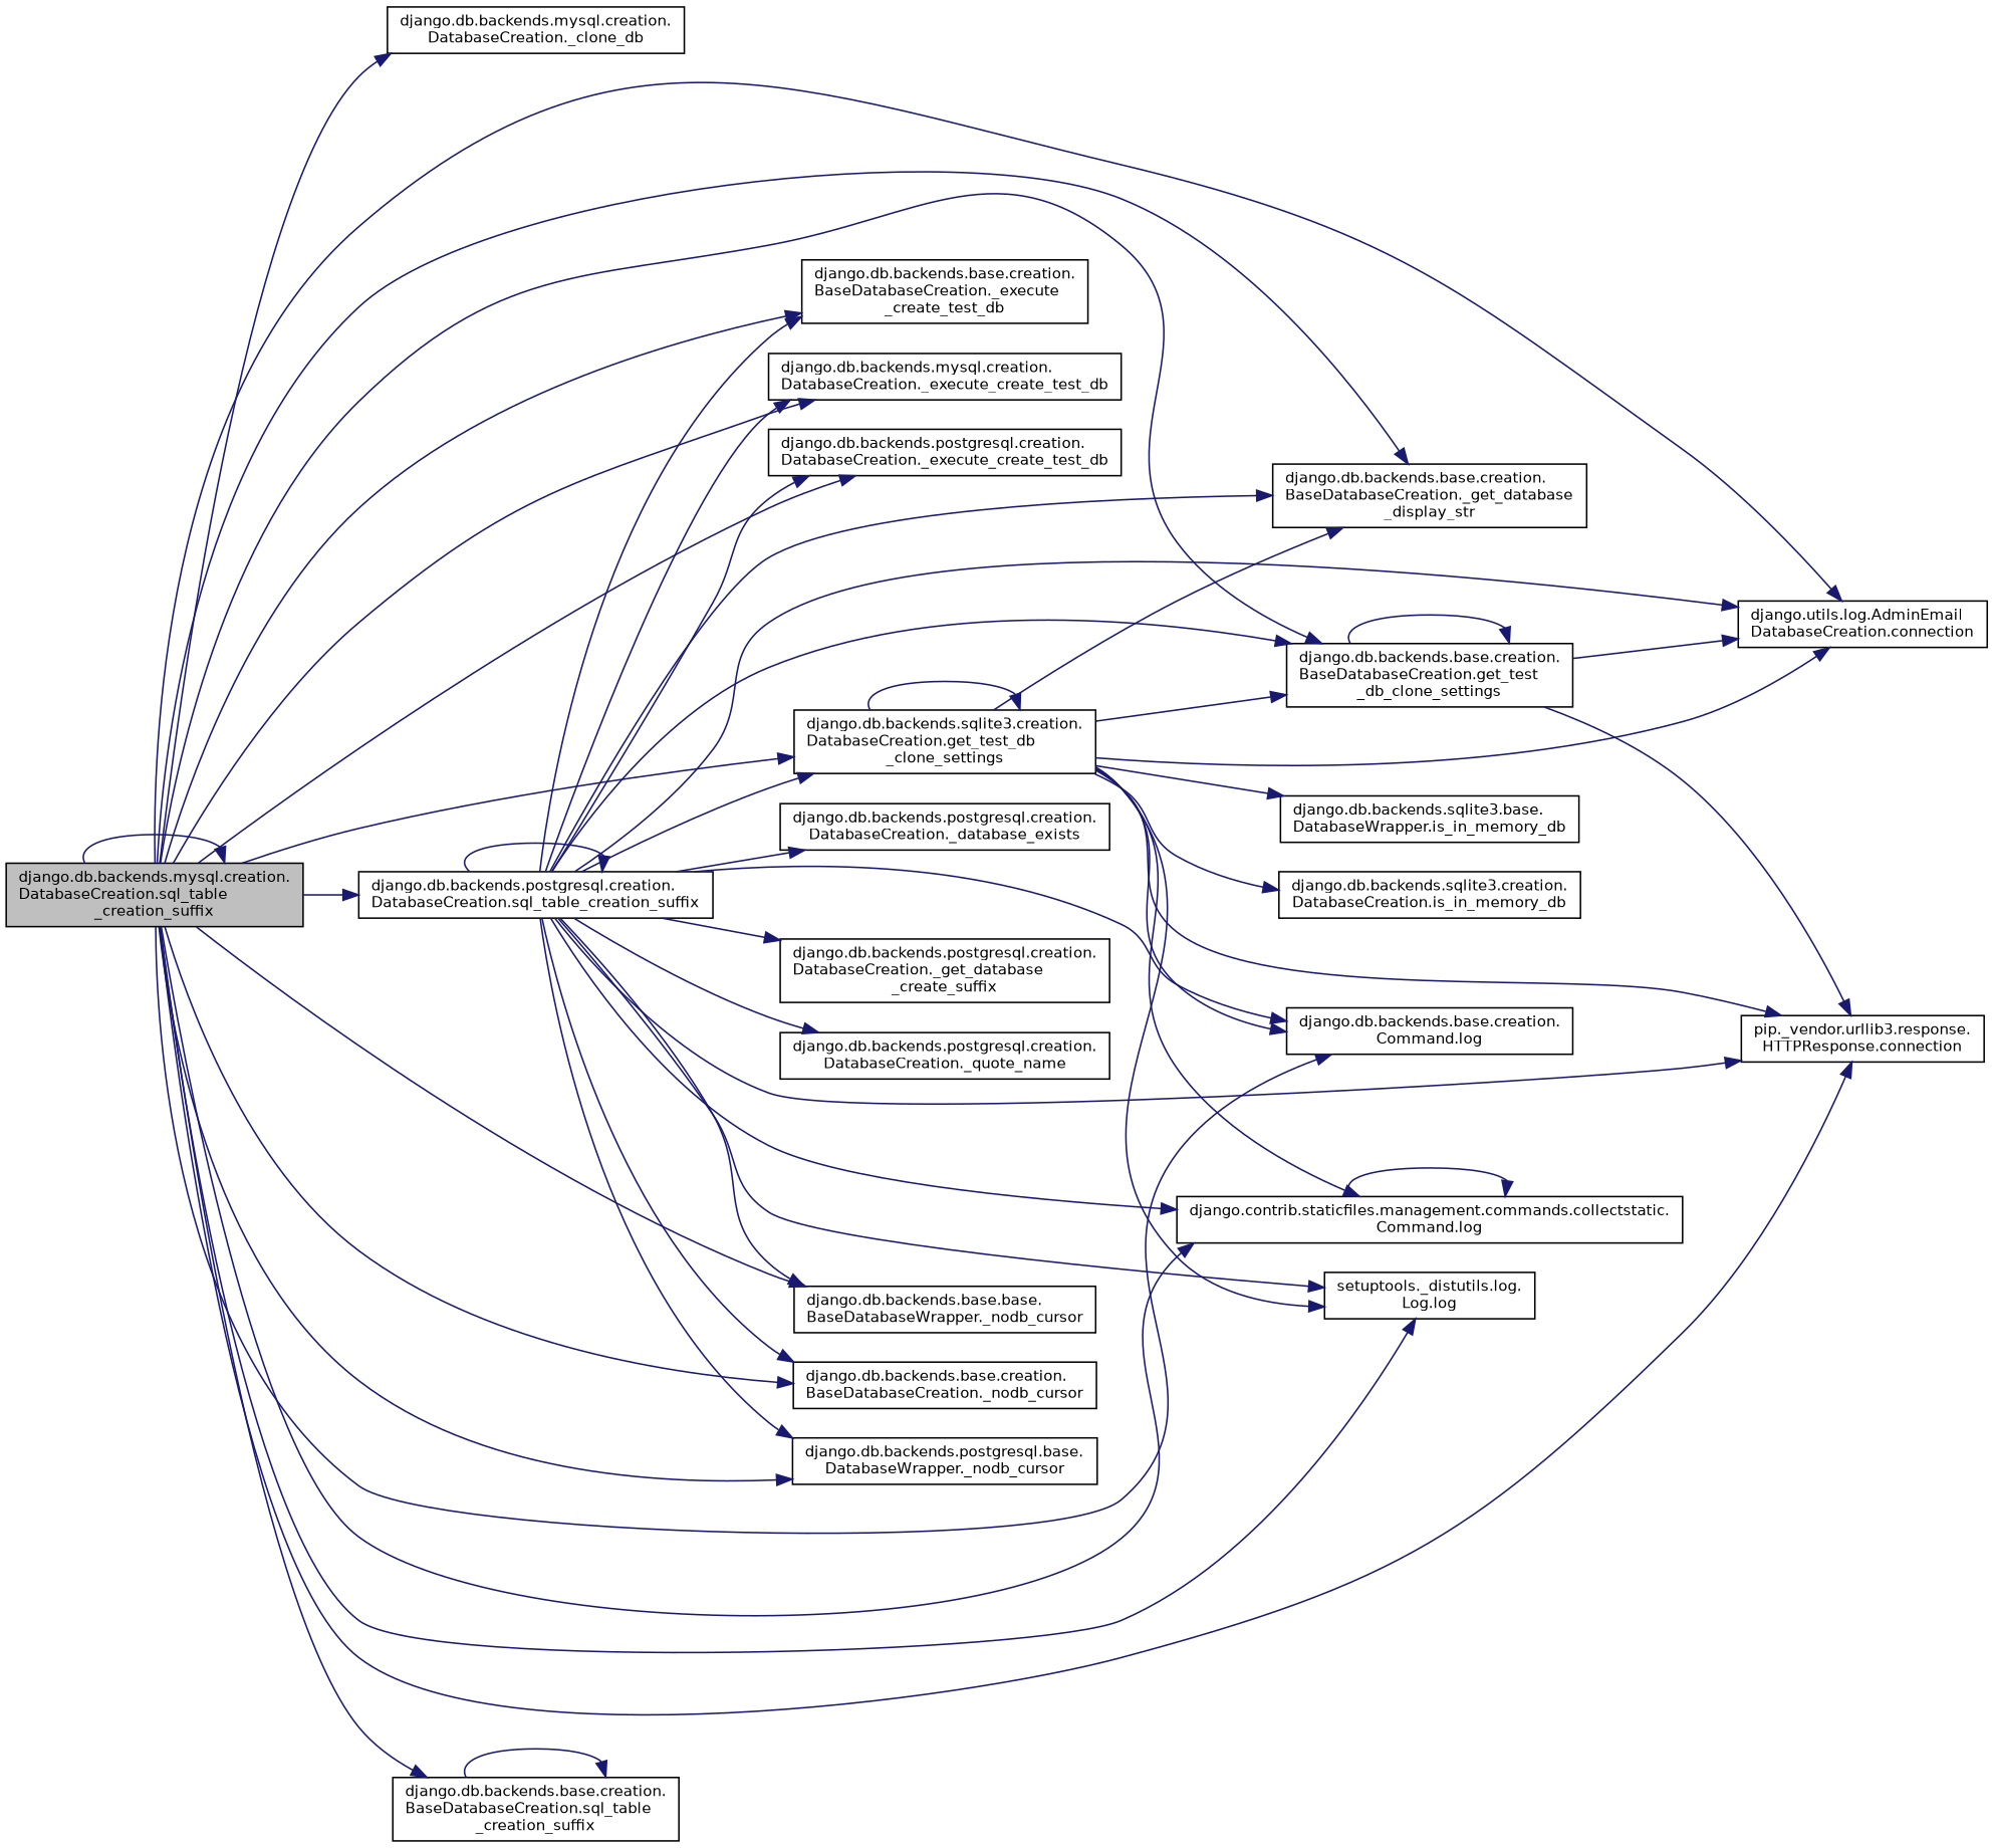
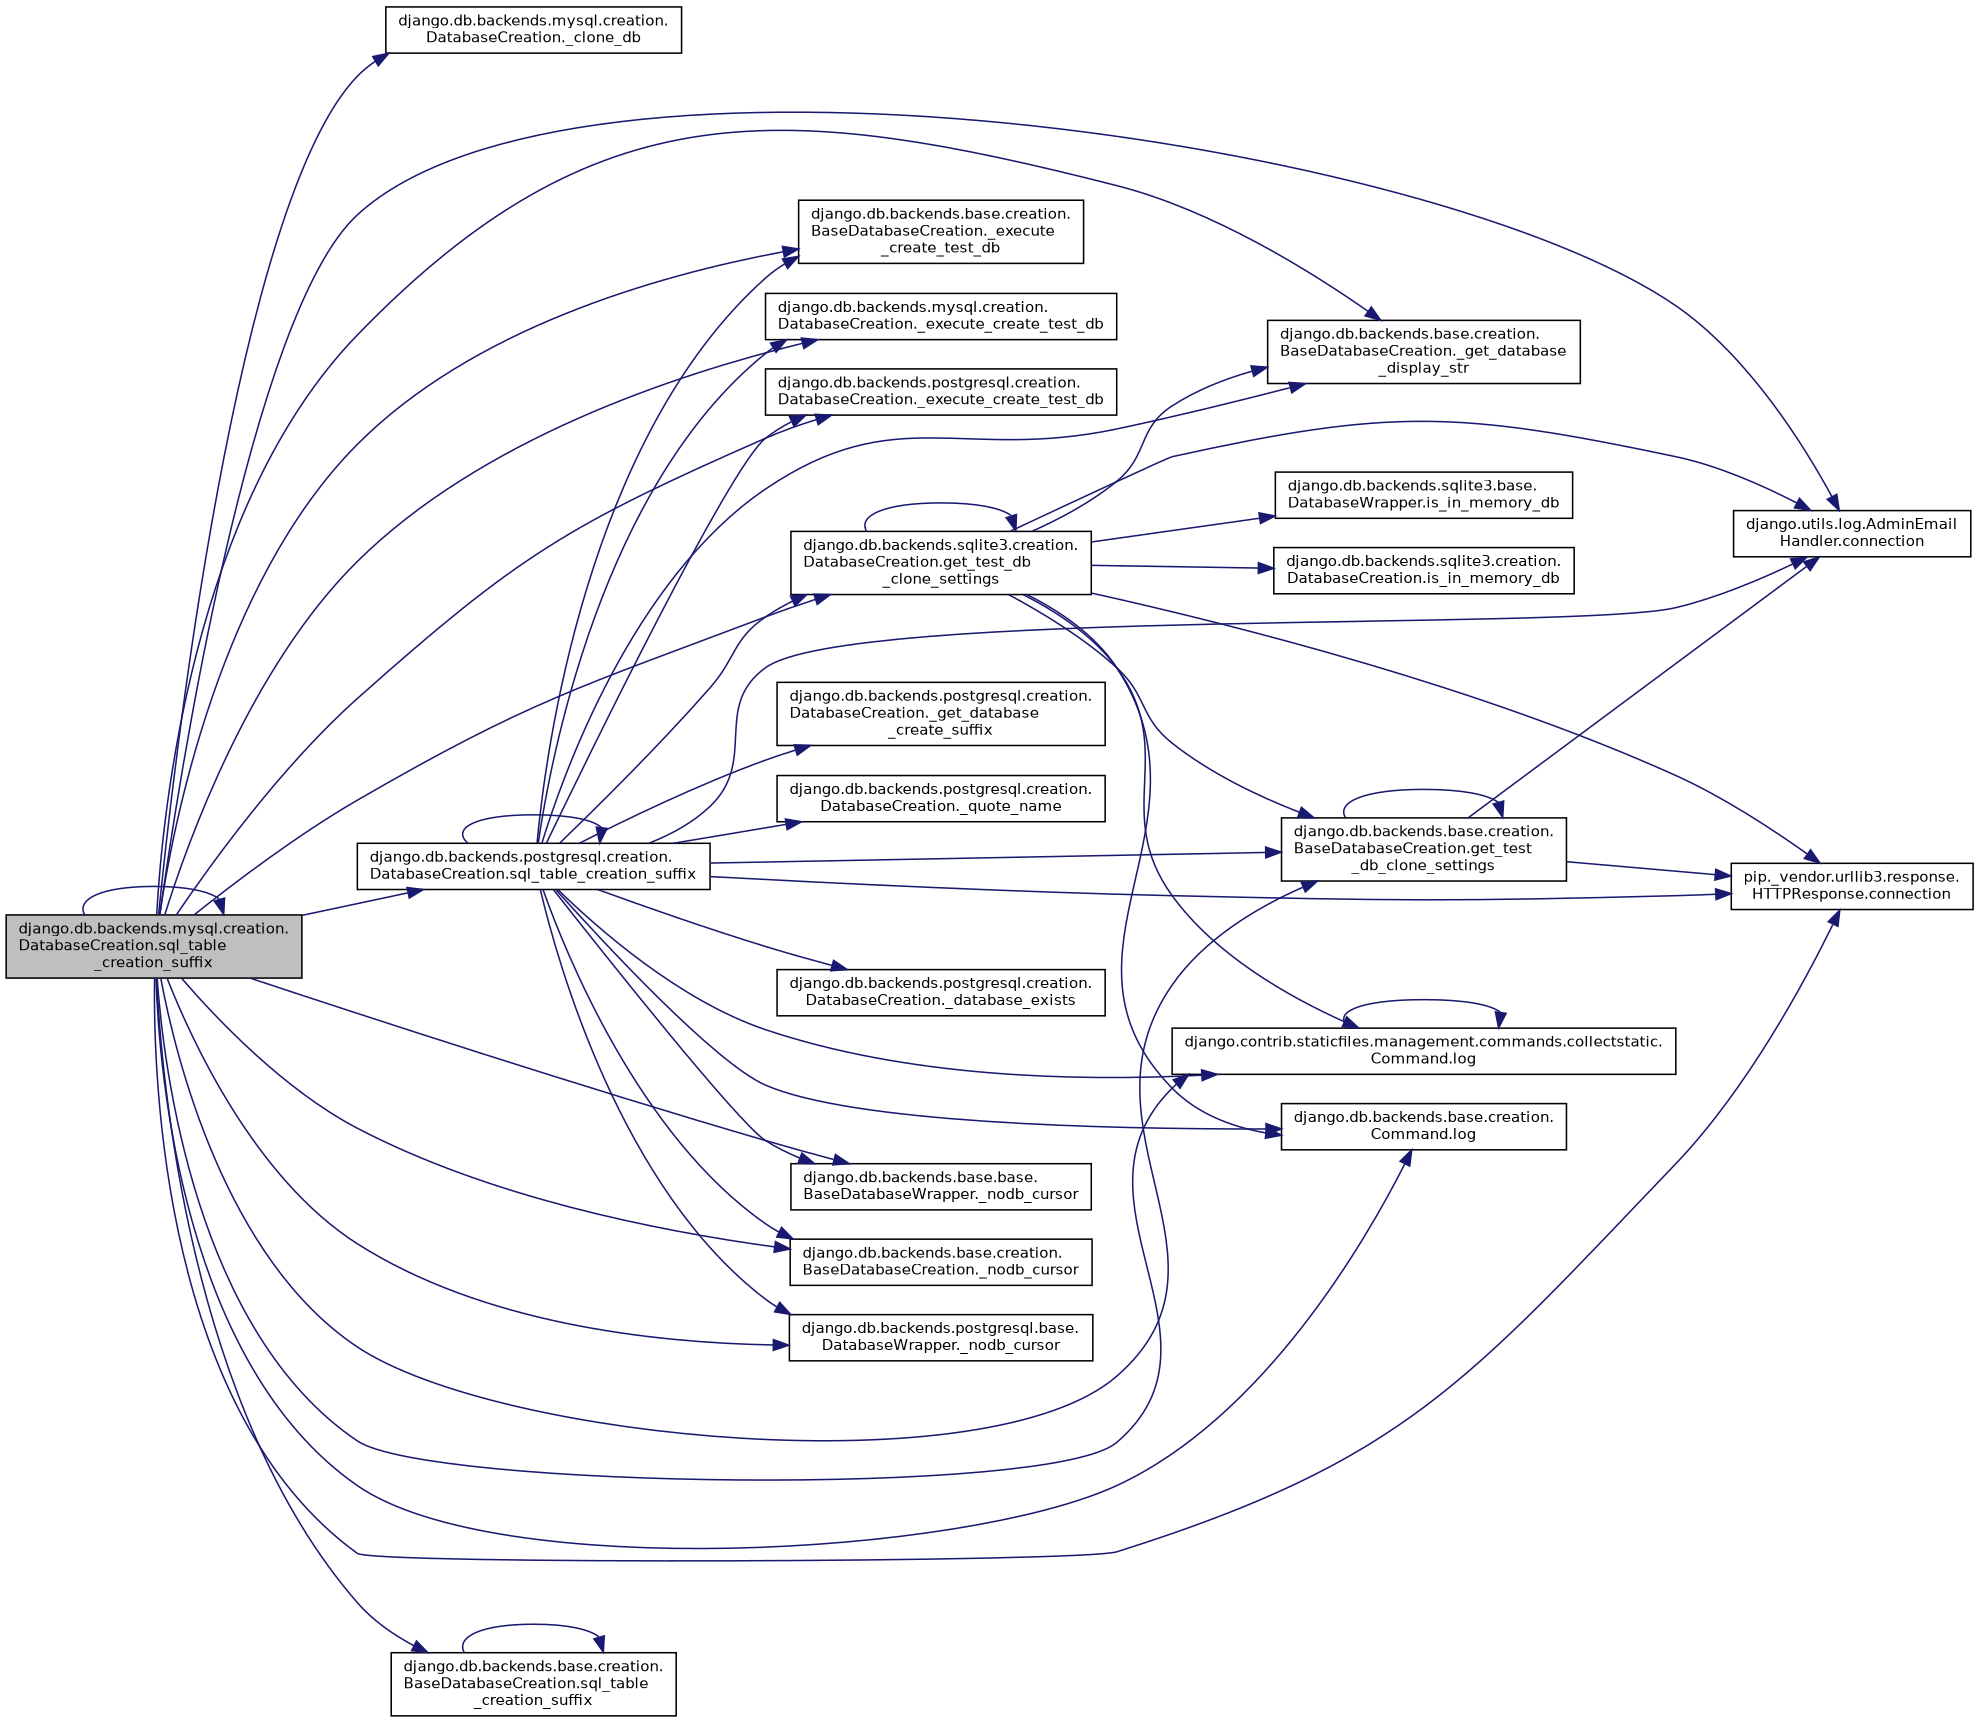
  digraph {
    rankdir=LR
    node [color=black fillcolor=white fontname=Helvetica fontsize=10 shape=record style=filled]
    edge [color=midnightblue fontname=Helvetica fontsize=10 labelfontname=Helvetica labelfontsize=10 style=solid]
    n1 [fillcolor=grey75 fontcolor=black height=0.2 label="django.db.backends.mysql.creation.\lDatabaseCreation.sql_table\l_creation_suffix" width=0.4]
    n2 [height=0.2 label="django.db.backends.mysql.creation.\lDatabaseCreation._clone_db" width=0.4]
    n3 [height=0.2 label="django.db.backends.base.creation.\lBaseDatabaseCreation._execute\l_create_test_db" width=0.4]
    n4 [height=0.2 label="django.db.backends.mysql.creation.\lDatabaseCreation._execute_create_test_db" width=0.4]
    n5 [height=0.2 label="django.db.backends.postgresql.creation.\lDatabaseCreation._execute_create_test_db" width=0.4]
    n6 [height=0.2 label="django.db.backends.base.creation.\lBaseDatabaseCreation._get_database\l_display_str" width=0.4]
    n7 [height=0.2 label="django.db.backends.base.base.\lBaseDatabaseWrapper._nodb_cursor" width=0.4]
    n8 [height=0.2 label="django.db.backends.base.creation.\lBaseDatabaseCreation._nodb_cursor" width=0.4]
    n9 [height=0.2 label="django.db.backends.postgresql.base.\lDatabaseWrapper._nodb_cursor" width=0.4]
-   n10 [height=0.2 label="django.utils.log.AdminEmail\lDatabaseCreation.connection" width=0.4]
+   n10 [height=0.2 label="django.utils.log.AdminEmail\lHandler.connection" width=0.4]
    n11 [height=0.2 label="pip._vendor.urllib3.response.\lHTTPResponse.connection" width=0.4]
    n12 [height=0.2 label="django.db.backends.base.creation.\lBaseDatabaseCreation.get_test\l_db_clone_settings" width=0.4]
    n13 [height=0.2 label="django.db.backends.sqlite3.creation.\lDatabaseCreation.get_test_db\l_clone_settings" width=0.4]
    n14 [height=0.2 label="django.contrib.staticfiles.management.commands.collectstatic.\lCommand.log" width=0.4]
-   n15 [height=0.2 label="setuptools._distutils.log.\lLog.log" width=0.4]
    n16 [height=0.2 label="django.db.backends.base.creation.\lCommand.log" width=0.4]
    n17 [height=0.2 label="django.db.backends.base.creation.\lBaseDatabaseCreation.sql_table\l_creation_suffix" width=0.4]
    n18 [height=0.2 label="django.db.backends.postgresql.creation.\lDatabaseCreation.sql_table_creation_suffix" width=0.4]
    n19 [height=0.2 label="django.db.backends.sqlite3.creation.\lDatabaseCreation.is_in_memory_db" width=0.4]
    n20 [height=0.2 label="django.db.backends.sqlite3.base.\lDatabaseWrapper.is_in_memory_db" width=0.4]
    n21 [height=0.2 label="django.db.backends.postgresql.creation.\lDatabaseCreation._database_exists" width=0.4]
    n22 [height=0.2 label="django.db.backends.postgresql.creation.\lDatabaseCreation._get_database\l_create_suffix" width=0.4]
    n23 [height=0.2 label="django.db.backends.postgresql.creation.\lDatabaseCreation._quote_name" width=0.4]
    n1 -> n1
    n1 -> n2
    n1 -> n3
    n1 -> n4
    n1 -> n5
    n1 -> n6
    n1 -> n7
    n1 -> n8
    n1 -> n9
    n1 -> n10
    n1 -> n11
    n1 -> n12
    n1 -> n13
    n1 -> n14
-   n1 -> n15
    n1 -> n16
    n1 -> n17
    n1 -> n18
    n12 -> n10
    n12 -> n11
    n12 -> n12
    n13 -> n6
    n13 -> n10
    n13 -> n11
    n13 -> n12
    n13 -> n13
    n13 -> n14
-   n13 -> n15
    n13 -> n16
    n13 -> n19
    n13 -> n20
    n14 -> n14
    n17 -> n17
    n18 -> n3
    n18 -> n4
    n18 -> n5
    n18 -> n6
    n18 -> n7
    n18 -> n8
    n18 -> n9
    n18 -> n10
    n18 -> n11
    n18 -> n12
    n18 -> n13
    n18 -> n14
-   n18 -> n15
    n18 -> n16
    n18 -> n18
    n18 -> n21
    n18 -> n22
    n18 -> n23
  }
